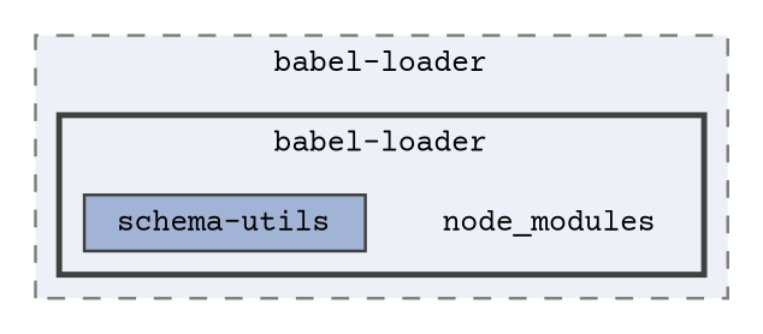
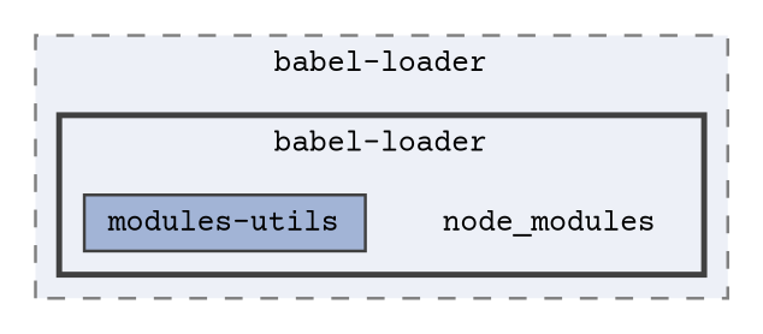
  digraph {
    compound=true
    fontname="Courier Prime"
    node [fontname="Courier Prime" fontsize=10]
    n1 [height=0.2 label=node_modules shape=plaintext width=0.4]
-   n2 [color=grey25 fillcolor="#a2b4d6" height=0.2 label="schema-utils" shape=box style=filled width=0.4]
+   n2 [color=grey25 fillcolor="#a2b4d6" height=0.2 label="modules-utils" shape=box style=filled width=0.4]
    subgraph cluster_1 {
      bgcolor="#edf0f7"
      fontsize=10
      label="babel-loader"
      pencolor=grey50
      style="filled,dashed"
      subgraph cluster_2 {
        bgcolor="#edf0f7"
        fontsize=10
        pencolor=grey25
        style="filled,bold"
        n1
        n2
      }
    }
  }
